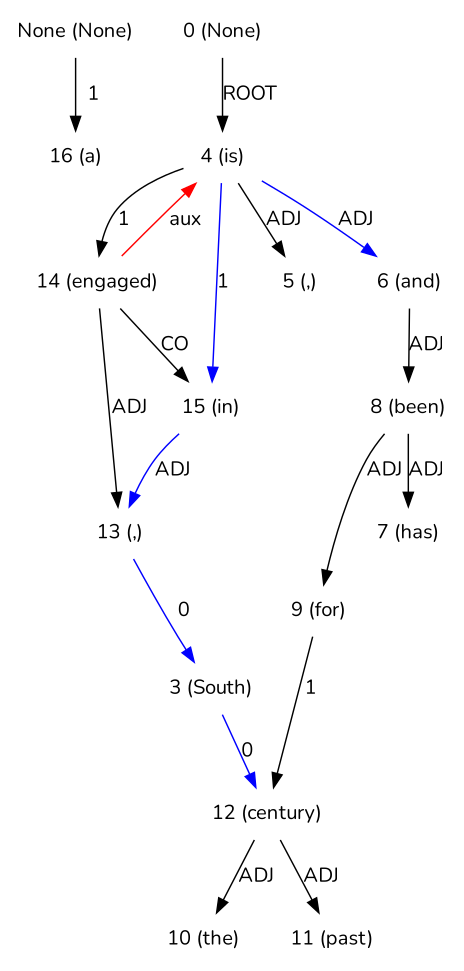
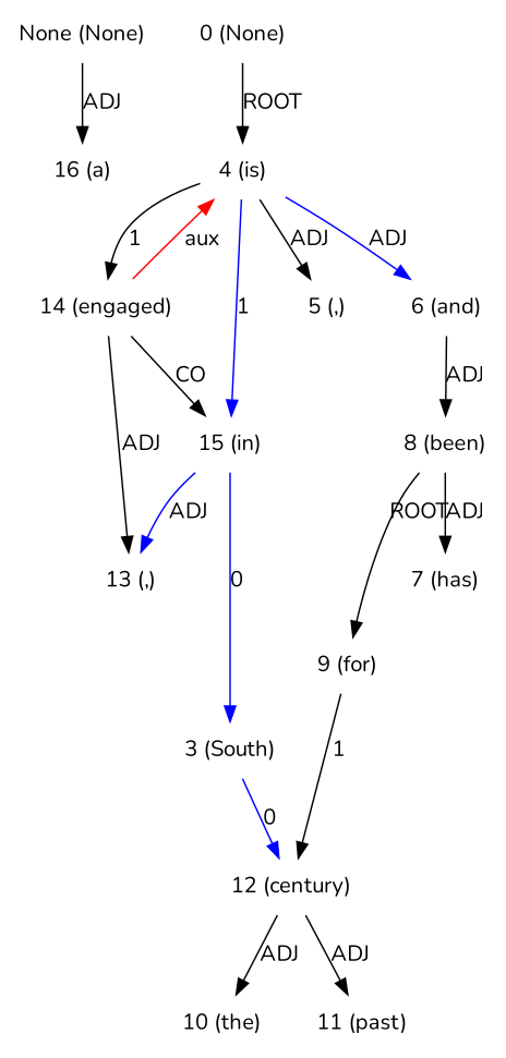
  digraph {
    fontname=Nunito
    node [fontname=Nunito shape=plaintext]
    edge [dir=forward fontname=Nunito]
    n1 [label="None (None)"]
    n2 [label="16 (a)"]
    n3 [label="0 (None)"]
    n4 [label="4 (is)"]
    n5 [label="14 (engaged)"]
    n6 [label="15 (in)"]
    n7 [label="5 (,)"]
    n8 [label="6 (and)"]
    n9 [label="13 (,)"]
    n10 [label="3 (South)"]
    n11 [label="8 (been)"]
    n12 [label="12 (century)"]
    n13 [label="7 (has)"]
    n14 [label="9 (for)"]
    n15 [label="10 (the)"]
    n16 [label="11 (past)"]
-   n1 -> n2 [label=1]
+   n1 -> n2 [label=ADJ]
    n3 -> n4 [label=ROOT]
    n4 -> n5 [label=1]
    n4 -> n6 [color=blue label=1]
    n4 -> n7 [label=ADJ]
    n4 -> n8 [color=blue label=ADJ]
    n5 -> n4 [color=red label=aux]
    n5 -> n6 [label=CO]
    n5 -> n9 [label=ADJ]
    n6 -> n9 [color=blue label=ADJ]
-   n9 -> n10 [color=blue label=0]
+   n6 -> n10 [color=blue label=0]
    n8 -> n11 [label=ADJ]
    n10 -> n12 [color=blue label=0]
    n11 -> n13 [label=ADJ]
-   n11 -> n14 [label=ADJ]
+   n11 -> n14 [label=ROOT]
    n12 -> n15 [label=ADJ]
    n12 -> n16 [label=ADJ]
    n14 -> n12 [label=1]
  }
